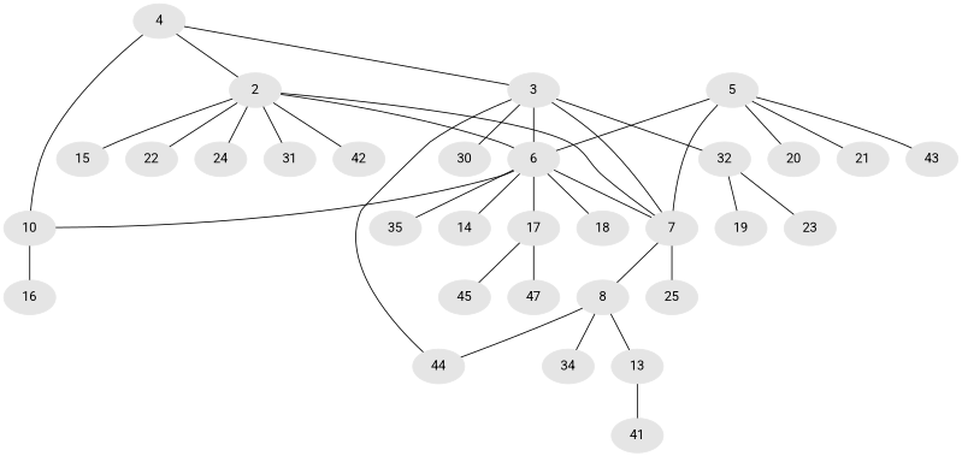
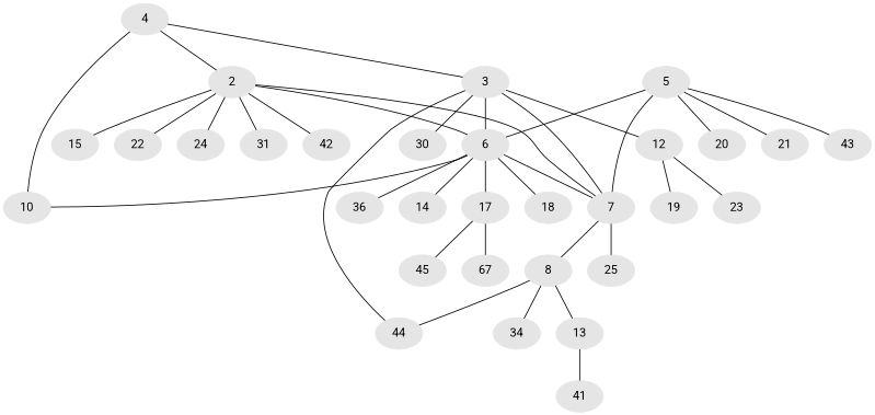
  graph {
    fontname=Roboto
    node [color=gray90 fontname=Roboto style=filled]
    edge [fontname=Roboto]
    n1 [label=4 super="+33"]
    2 [super="+38"]
    3 [super="+4"]
    10 [super="+39"]
    6 [super="+9"]
    7 [super="+30"]
    15
    22 [super="+26"]
    24
    31
    42
-   12 [super="+46" label=32]
+   12 [super="+46"]
    n13 [label=30]
    44
-   16
    14
    17 [super="+27"]
    18
-   35
+   35 [label=36]
    8 [super="+40"]
    25
    19
    23 [super="+37"]
    5 [super="+11"]
    20
    21 [super="+29"]
    43
    45
-   47
+   47 [label=67]
    34
    13
    41
    n1 -- 2
    n1 -- 3
    n1 -- 10 [weight=2]
    2 -- 6
    2 -- 7
    2 -- 15
    2 -- 22
    2 -- 24
    2 -- 31
    2 -- 42
    3 -- 6 [weight=2]
    3 -- 7
    3 -- 12
    3 -- n13
    3 -- 44
-   10 -- 16
    6 -- 10
    6 -- 7
    6 -- 14
    6 -- 17
    6 -- 18
    6 -- 35
    7 -- 8
    7 -- 25
    12 -- 19
    12 -- 23
    17 -- 45
    17 -- 47
    8 -- 44
    8 -- 34
    8 -- 13
    5 -- 6
    5 -- 7 [weight=2]
    5 -- 20
    5 -- 21
    5 -- 43
    13 -- 41
  }
